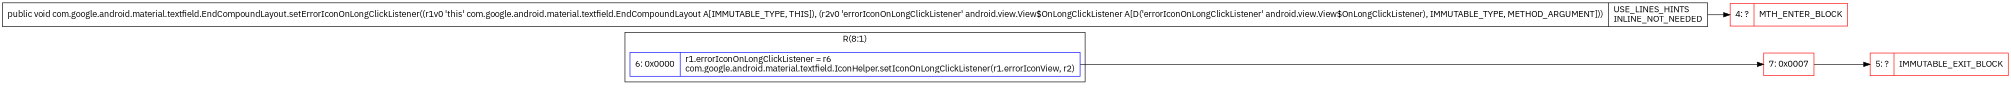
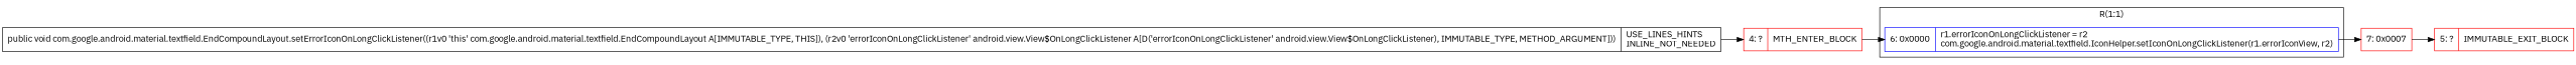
  digraph {
    fontname="IBM Plex Sans"
    rankdir=LR
    node [color=red fontname="IBM Plex Sans" shape=record]
    edge [fontname="IBM Plex Sans"]
-   n1 [color=blue label="{6\:\ 0x0000|r1.errorIconOnLongClickListener = r6\lcom.google.android.material.textfield.IconHelper.setIconOnLongClickListener(r1.errorIconView, r2)\l}"]
+   n1 [color=blue label="{6\:\ 0x0000|r1.errorIconOnLongClickListener = r2\lcom.google.android.material.textfield.IconHelper.setIconOnLongClickListener(r1.errorIconView, r2)\l}"]
    n2 [label="{7\:\ 0x0007}"]
    n3 [label="{5\:\ ?|IMMUTABLE_EXIT_BLOCK\l}"]
    n4 [label="{4\:\ ?|MTH_ENTER_BLOCK\l}"]
    n5 [label="{public void com.google.android.material.textfield.EndCompoundLayout.setErrorIconOnLongClickListener((r1v0 'this' com.google.android.material.textfield.EndCompoundLayout A[IMMUTABLE_TYPE, THIS]), (r2v0 'errorIconOnLongClickListener' android.view.View$OnLongClickListener A[D('errorIconOnLongClickListener' android.view.View$OnLongClickListener), IMMUTABLE_TYPE, METHOD_ARGUMENT]))  | USE_LINES_HINTS\lINLINE_NOT_NEEDED\l}" color=""]
    subgraph cluster_1 {
-     label="R(8:1)"
+     label="R(1:1)"
      n1
    }
    n1 -> n2
    n2 -> n3
+   n4 -> n1
    n5 -> n4
  }
